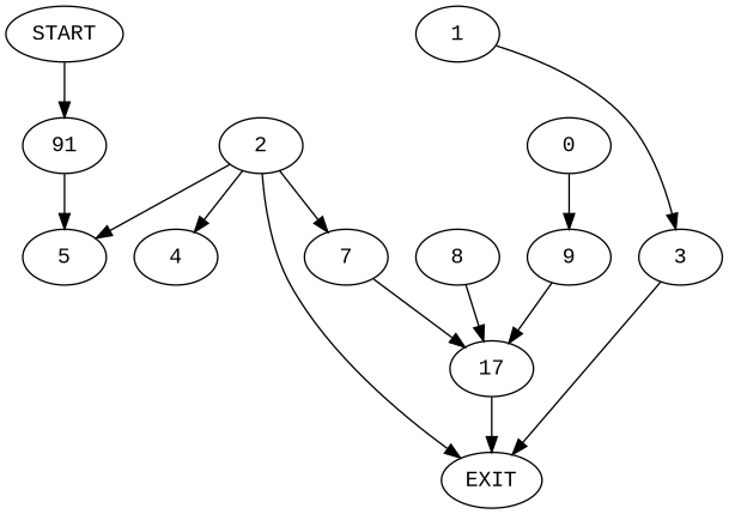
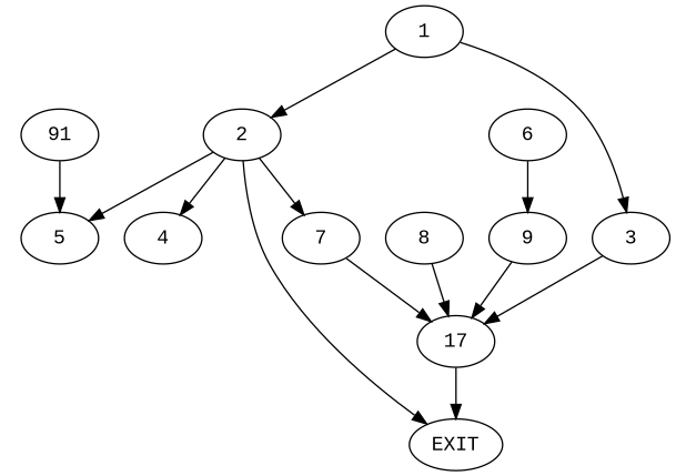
  digraph {
    fontname="Liberation Mono"
    node [fontname="Liberation Mono"]
    edge [fontname="Liberation Mono"]
-   n1 [label=START]
    n2 [label=91]
    1
    2
    3
    5
    n7 [label=EXIT]
    4
    7
-   6 [label=0]
+   6
    9
    n12 [label=17]
    8
-   n1 -> n2
    n2 -> 5
+   1 -> 2
    1 -> 3
    2 -> 5
    2 -> n7
    2 -> 4
    2 -> 7
-   3 -> n7
+   3 -> n12
    7 -> n12
    6 -> 9
    9 -> n12
    n12 -> n7
    8 -> n12
  }
